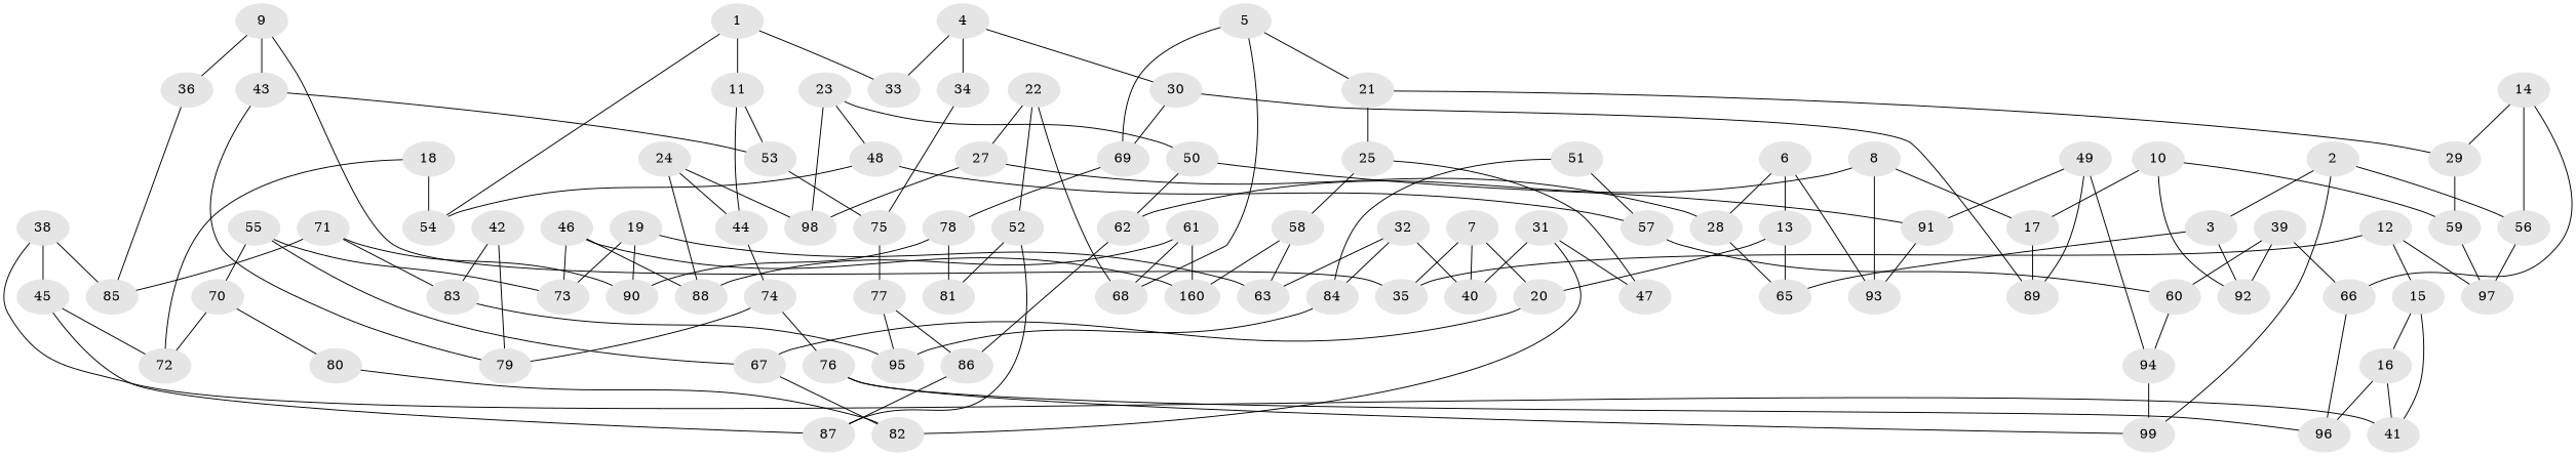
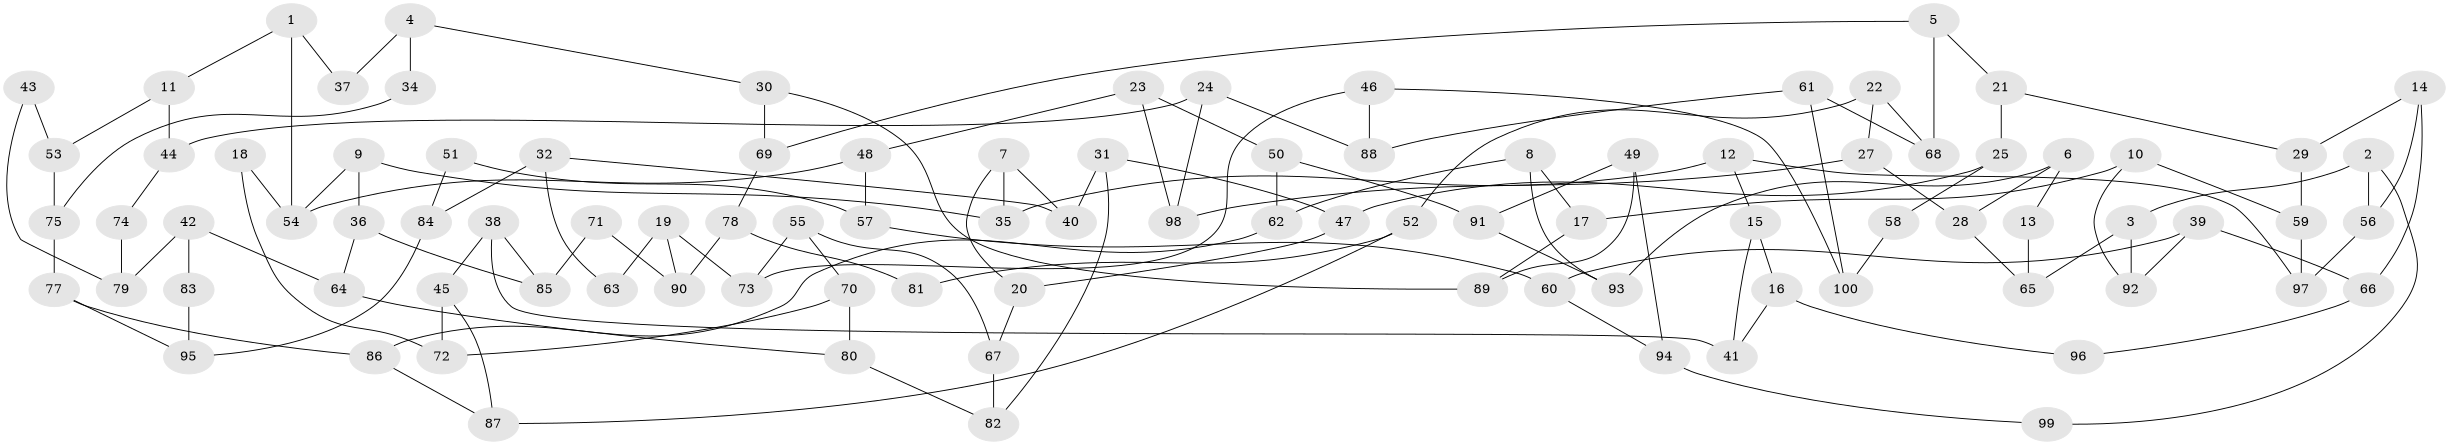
  graph {
    node [color=gray90 style=filled]
    1
    11
-   37 [label=33]
+   37
    54
    44
    53
    2
    3
    56
    99
    65
    92
    97
    4
    30
    34
    69
    89
    75
    5
    21
    68
    29
    25
    78
    6
    13
    28
    93
    20
    7
    35
    40
    67
    8
    17
    62
    86
    9
    36
    43
+   64
    85
    79
    10
    59
    74
    12
    15
    16
    41
    14
    66
    96
    18
    72
    19
    63
    73
    90
    82
    47
    58
    22
    27
    52
    98
    81
    87
    23
    48
    50
    57
    91
    24
    88
-   100 [label=160]
+   100
    31
    32
    84
    95
    51
    77
    80
    38
    45
    39
    60
    94
    42
    83
-   76
    46
    49
    55
    70
    61
    71
    1 -- 11
    1 -- 37
    1 -- 54
    11 -- 44
    11 -- 53
    44 -- 74
    53 -- 75
    2 -- 3
    2 -- 56
    2 -- 99
    3 -- 65
    3 -- 92
    56 -- 97
    4 -- 37
    4 -- 30
    4 -- 34
    30 -- 69
    30 -- 89
    34 -- 75
    69 -- 78
    75 -- 77
    5 -- 69
    5 -- 21
    5 -- 68
    21 -- 29
    21 -- 25
    29 -- 59
    25 -- 47
    25 -- 58
    78 -- 90
    78 -- 81
    6 -- 13
    6 -- 28
    6 -- 93
    13 -- 65
-   13 -- 20
+   47 -- 20
    28 -- 65
    20 -- 67
    7 -- 20
    7 -- 35
    7 -- 40
    67 -- 82
    8 -- 93
    8 -- 17
    8 -- 62
    17 -- 89
    62 -- 86
    86 -- 87
    9 -- 35
    9 -- 36
-   9 -- 43
+   9 -- 54
+   36 -- 64
    36 -- 85
    43 -- 53
    43 -- 79
+   64 -- 80
    10 -- 92
    10 -- 17
    10 -- 59
    59 -- 97
    74 -- 79
-   74 -- 76
    12 -- 97
    12 -- 35
    12 -- 15
    15 -- 16
    15 -- 41
    16 -- 41
    16 -- 96
    14 -- 56
    14 -- 29
    14 -- 66
    66 -- 96
    18 -- 54
    18 -- 72
    19 -- 63
    19 -- 73
    19 -- 90
-   58 -- 63
    58 -- 100
    22 -- 68
    22 -- 27
    22 -- 52
    27 -- 28
    27 -- 98
    52 -- 81
    52 -- 87
    23 -- 98
    23 -- 48
    23 -- 50
    48 -- 54
    48 -- 57
    50 -- 62
    50 -- 91
    57 -- 60
    91 -- 93
    24 -- 44
    24 -- 98
    24 -- 88
    31 -- 40
    31 -- 82
    31 -- 47
    32 -- 40
    32 -- 63
    32 -- 84
    84 -- 95
    51 -- 57
    51 -- 84
    77 -- 86
    77 -- 95
    80 -- 82
    38 -- 85
    38 -- 41
    38 -- 45
    45 -- 72
    45 -- 87
    39 -- 92
    39 -- 66
    39 -- 60
    60 -- 94
    94 -- 99
+   42 -- 64
    42 -- 79
    42 -- 83
    83 -- 95
-   76 -- 99
-   76 -- 96
    46 -- 73
    46 -- 88
    46 -- 100
    49 -- 89
    49 -- 91
    49 -- 94
    55 -- 67
    55 -- 73
    55 -- 70
    70 -- 72
    70 -- 80
    61 -- 68
    61 -- 88
    61 -- 100
    71 -- 85
    71 -- 90
-   71 -- 83
  }
